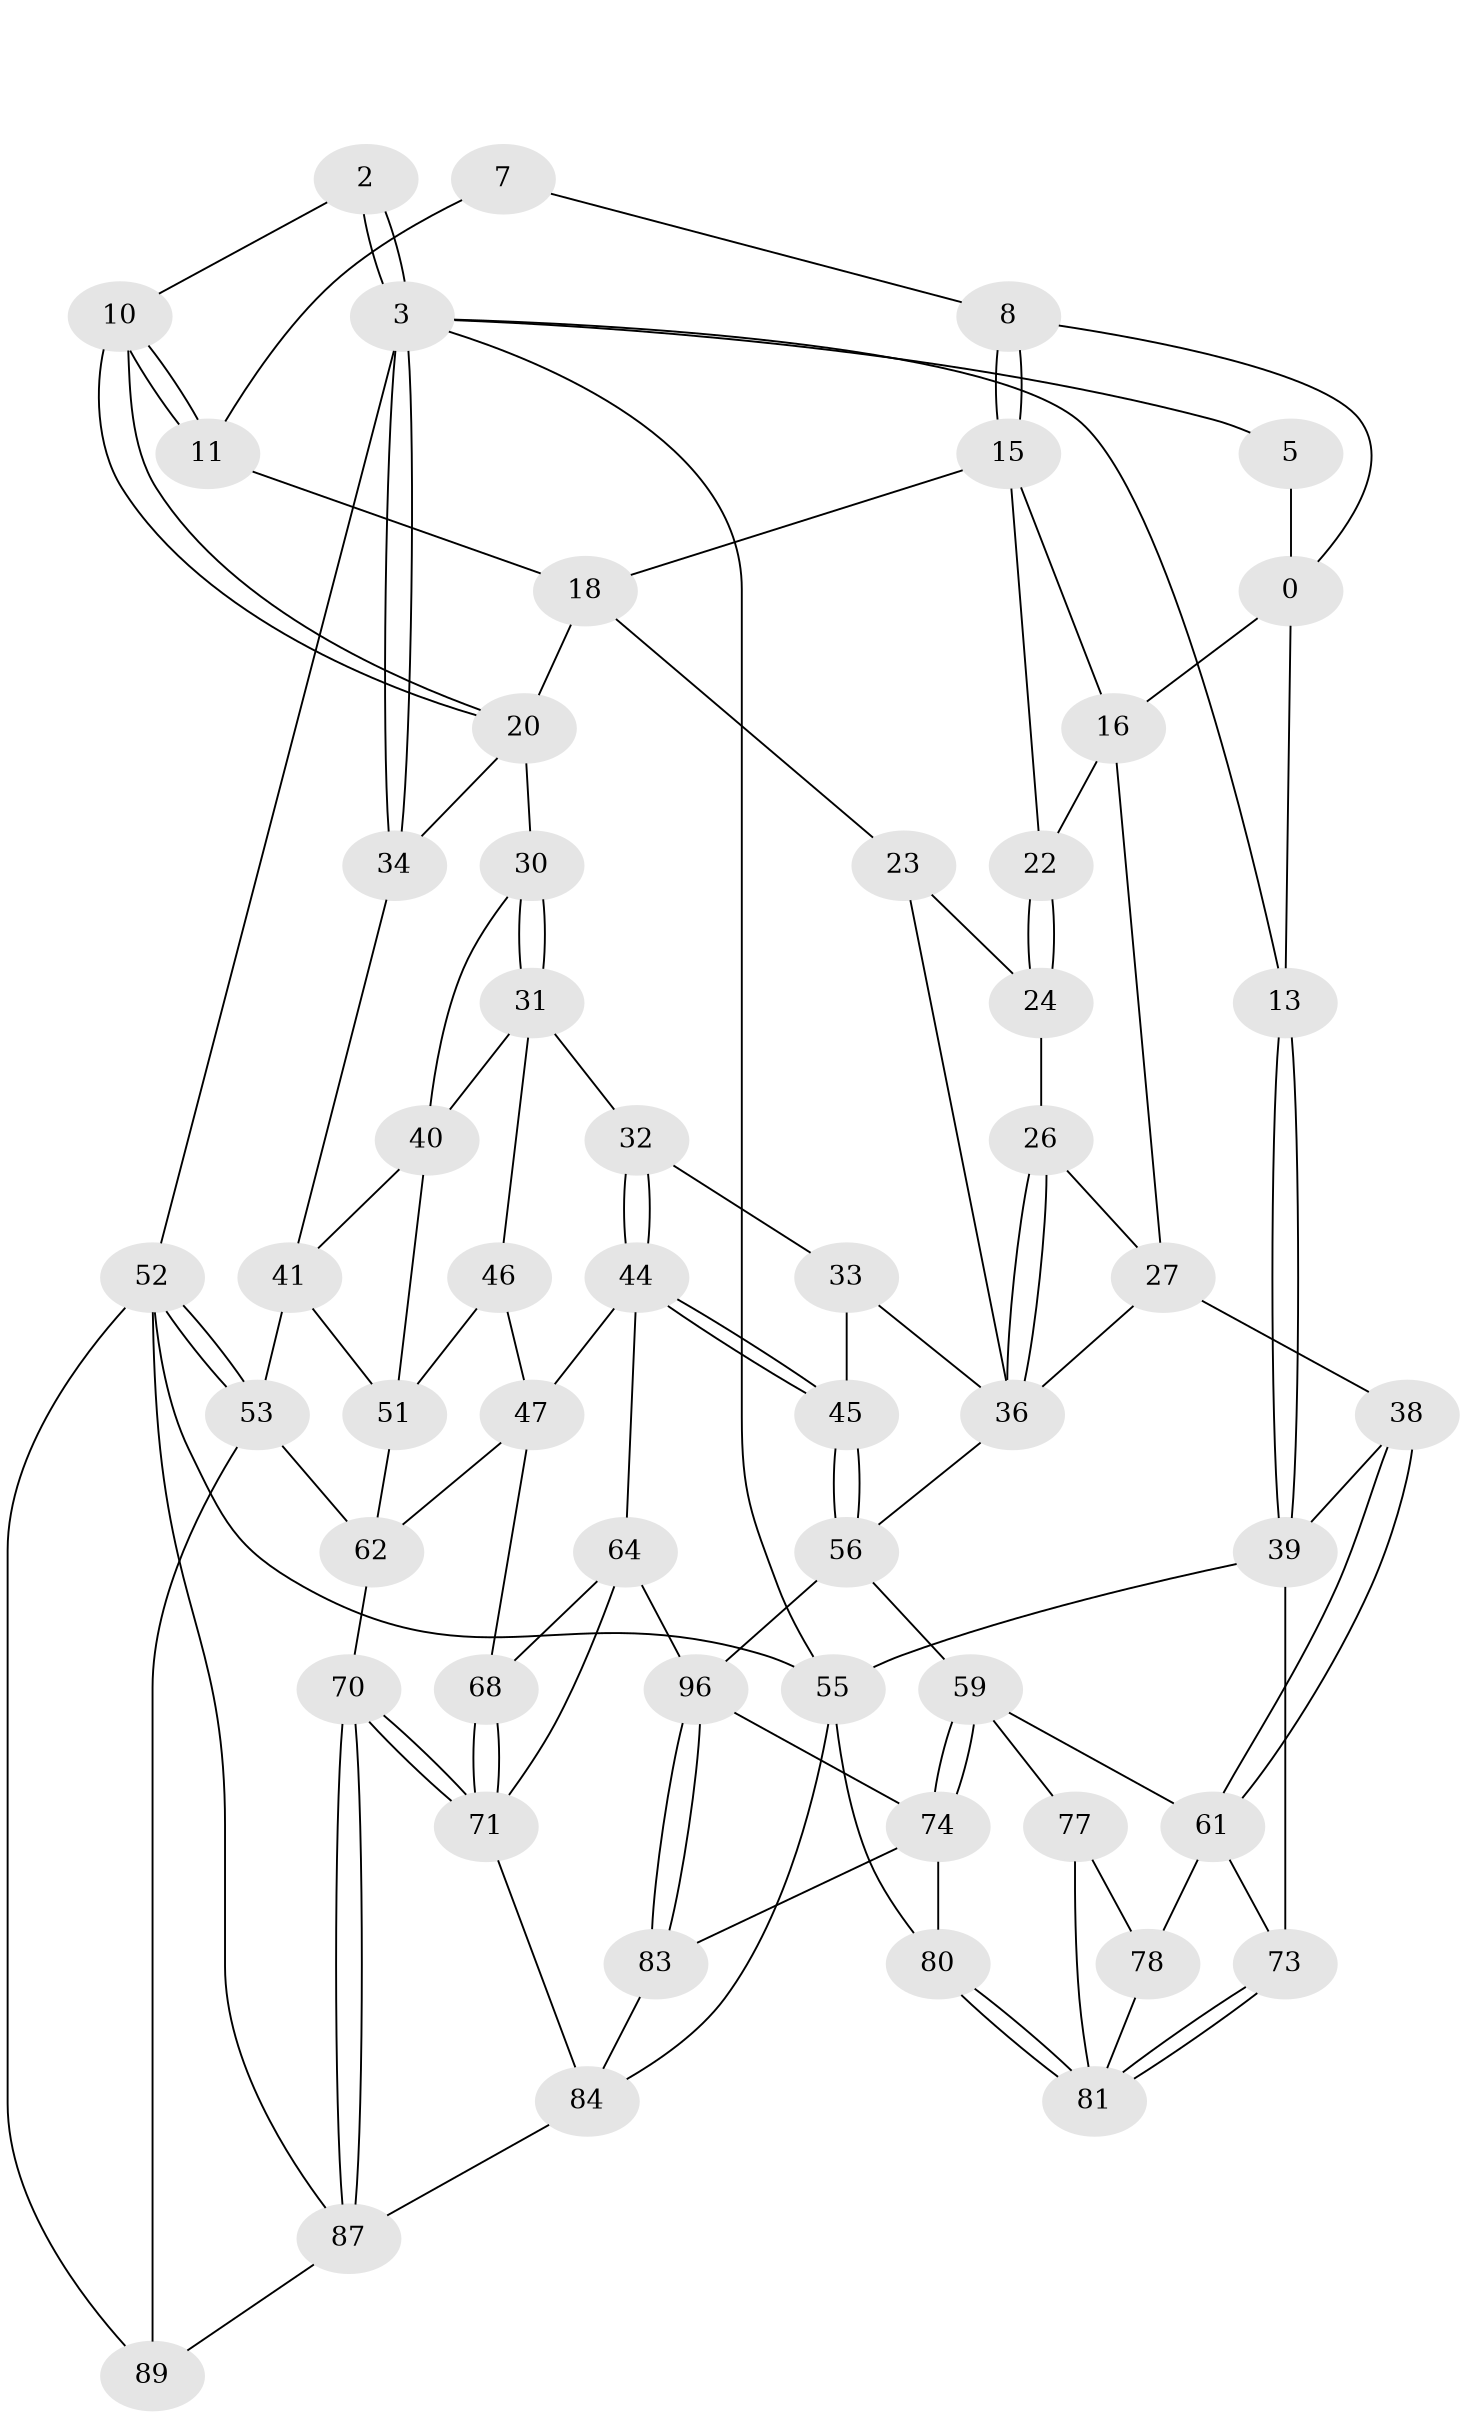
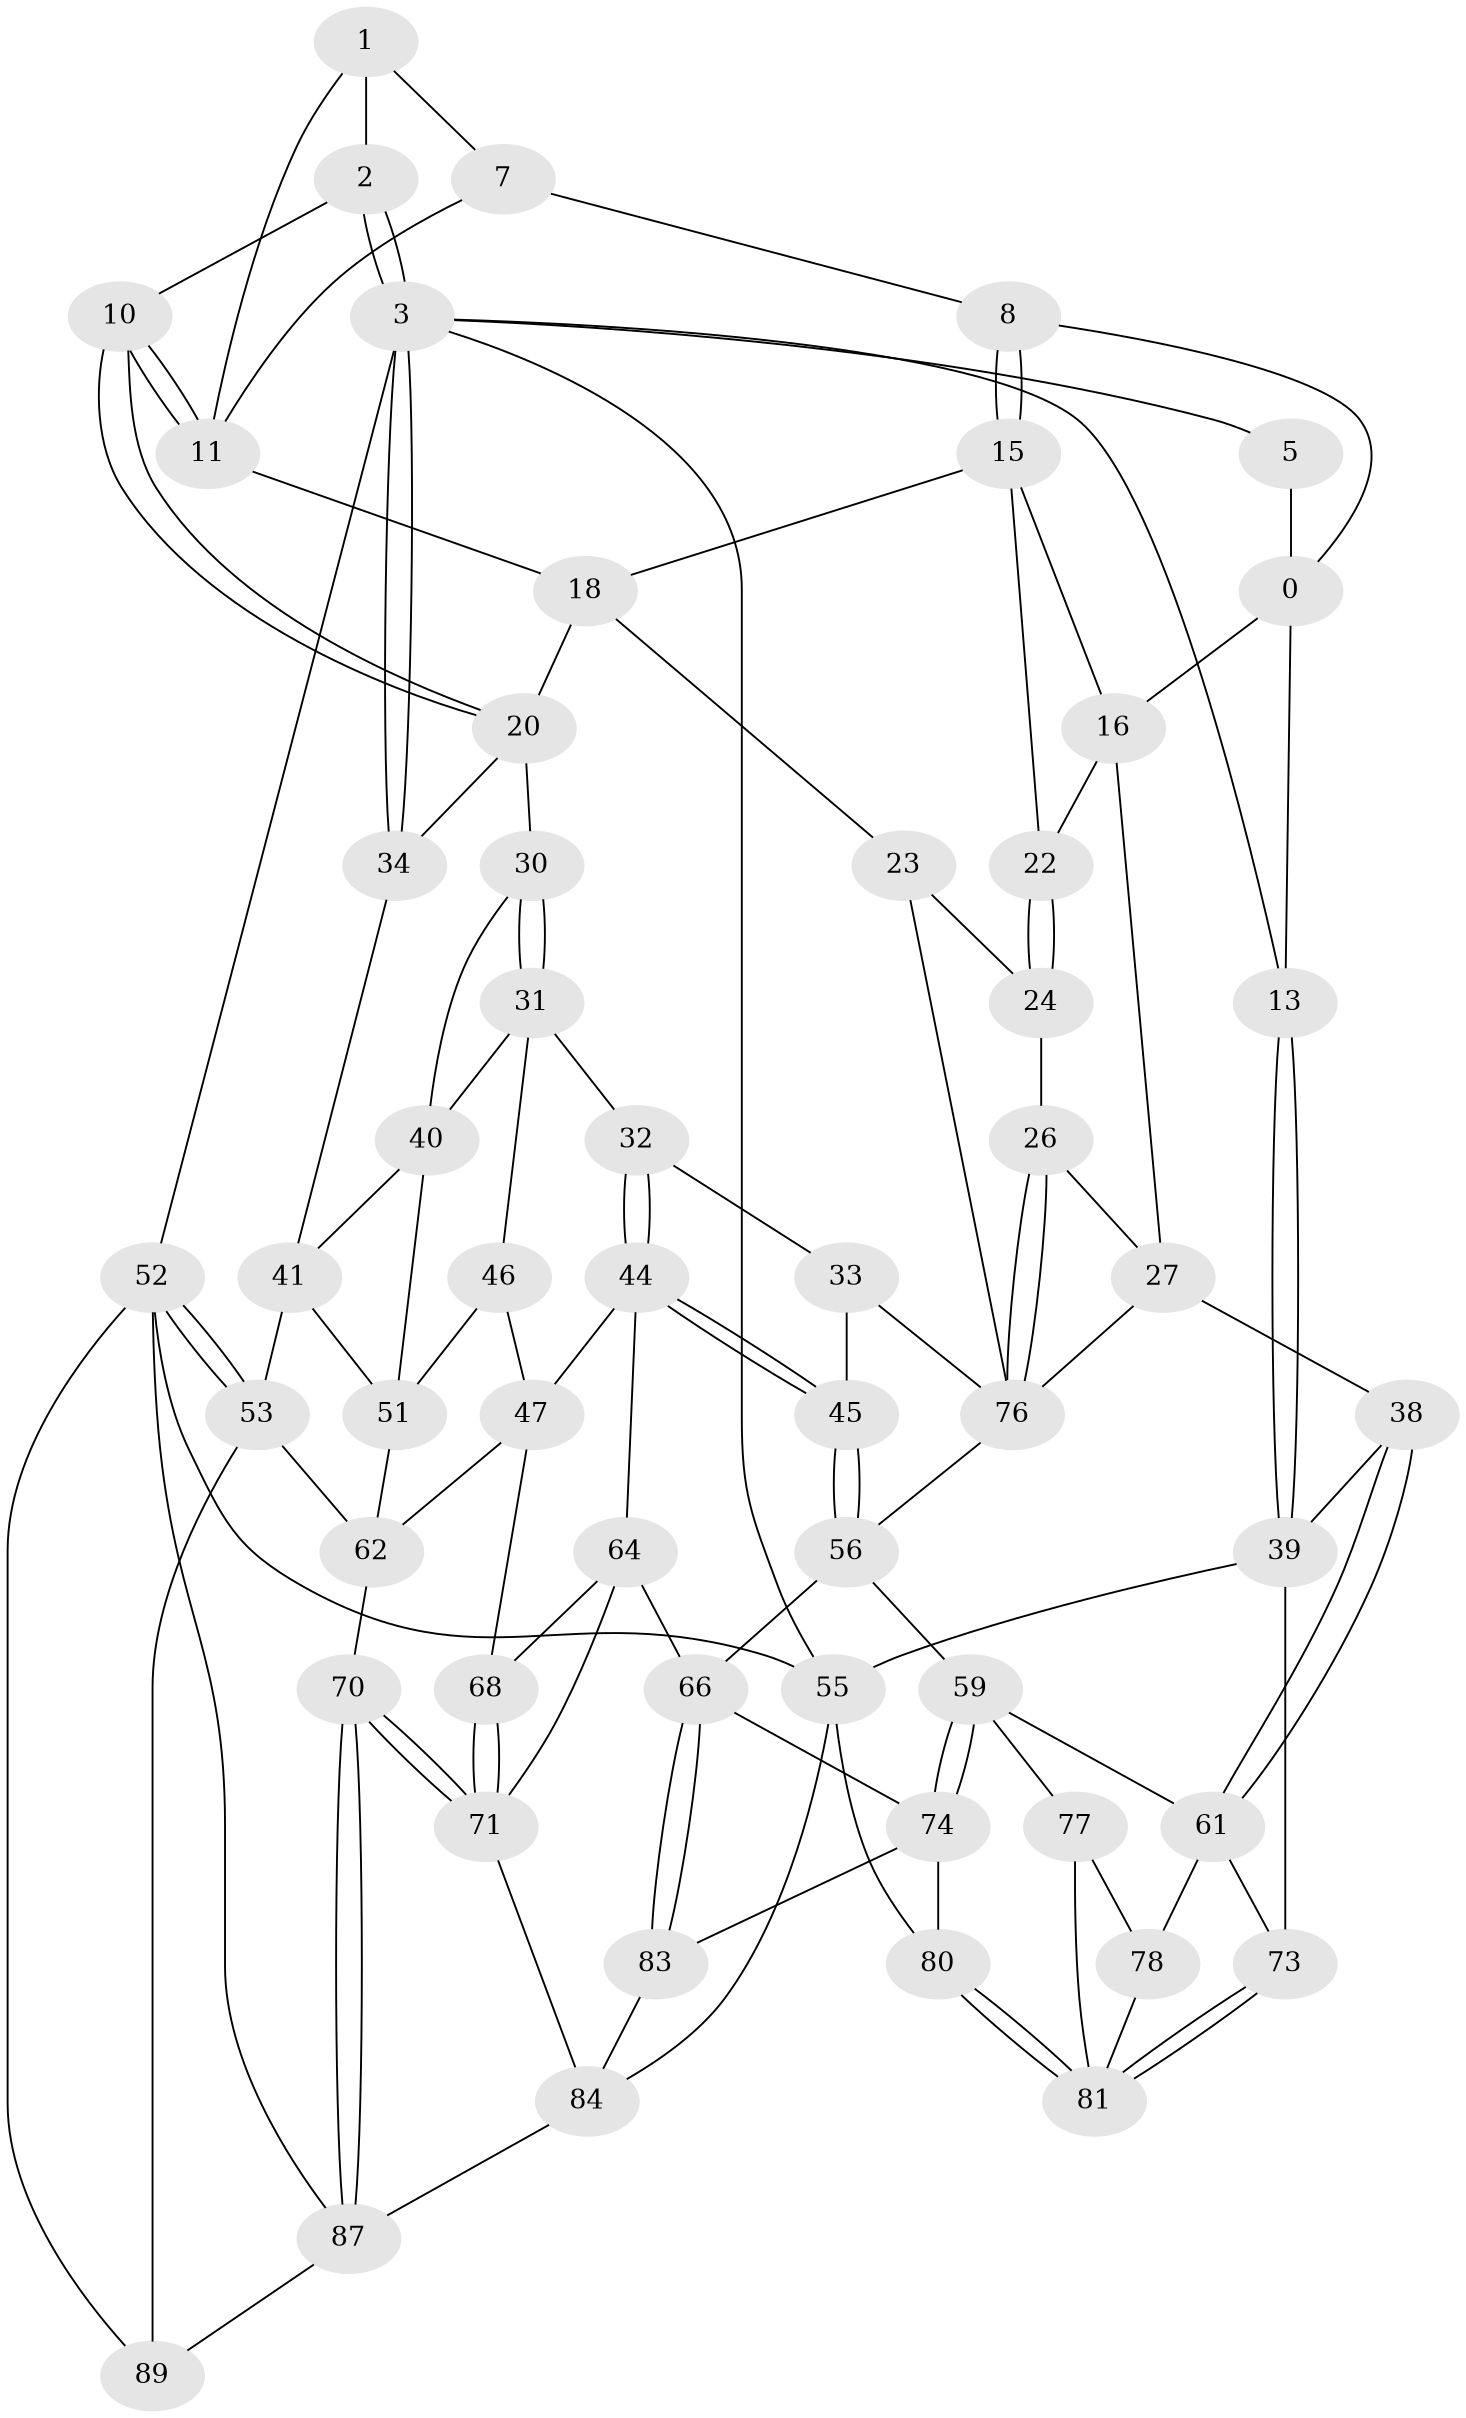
  graph {
    node [color=gray90 style=filled]
+   1 [super="+6"]
    2
    7
    11 [super="+14"]
    3 [super="+4"]
    10
    8
    18 [super="+21"]
    5
    13
    34
    52 [super="+90"]
    55 [super="+86"]
    20 [super="+29"]
    n15 [label=0 super="+12"]
    39 [super="+54"]
    41 [super="+50"]
    53 [super="+76"]
    87 [super="+88"]
    89
    80
    84 [super="+85"]
    16 [super="+17"]
    15 [super="+19"]
    22
    27 [super="+37"]
    30
    23 [super="+28"]
    73
    24 [super="+25"]
-   36 [super="+49"]
+   36 [super="+49" label=76]
    38
    31 [super="+43"]
    40 [super="+42"]
    26
    33 [super="+35"]
    45
    56 [super="+57"]
    61 [super="+72"]
    32
    46
    51 [super="+58"]
    44 [super="+48"]
    47 [super="+63"]
    64 [super="+65"]
    59 [super="+60"]
-   66 [super="+67" label=96]
+   66 [super="+67"]
    78
    81 [super="+82"]
    62 [super="+69"]
    68
    71 [super="+75"]
    70
    74 [super="+79"]
    77
    83
+   1 -- 2
+   1 -- 7
+   1 -- 11
    2 -- 3
    2 -- 3
    2 -- 10
    7 -- 11
    7 -- 8
    11 -- 18
    3 -- 5
    3 -- 13
    3 -- 34
    3 -- 34
    3 -- 52
    3 -- 55
    10 -- 11
    10 -- 11
    10 -- 20
    10 -- 20
    8 -- n15
    8 -- 15
    8 -- 15
    18 -- 20
    18 -- 23
    5 -- n15
    13 -- 39
    13 -- 39
    34 -- 41
    52 -- 55
    52 -- 53
    52 -- 53
    52 -- 87
    52 -- 89
    55 -- 80
    55 -- 84
    20 -- 34
    20 -- 30
    n15 -- 13
    n15 -- 16
    39 -- 55
    39 -- 73
    41 -- 53
    41 -- 51
    53 -- 89
    53 -- 62
    87 -- 89
    80 -- 81
    80 -- 81
    84 -- 87
    16 -- 22
    16 -- 27
    15 -- 18
    15 -- 16
    15 -- 22
    22 -- 24
    22 -- 24
    27 -- 36
    27 -- 38
    30 -- 31
    30 -- 31
    30 -- 40
    23 -- 24 [weight=2]
    23 -- 36
    73 -- 81
    73 -- 81
    24 -- 26
    36 -- 56
    38 -- 39
    38 -- 61
    38 -- 61
    31 -- 40
    31 -- 32
    31 -- 46
    40 -- 41
    40 -- 51
    26 -- 27
    26 -- 36
    26 -- 36
    33 -- 36
    33 -- 45
    45 -- 56
    45 -- 56
    56 -- 59
    56 -- 66
    61 -- 73
    61 -- 78
    32 -- 33
    32 -- 44
    32 -- 44
    46 -- 51
    46 -- 47
    51 -- 62
    44 -- 45
    44 -- 45
    44 -- 47
    44 -- 64
    47 -- 62
    47 -- 68
    64 -- 66
    64 -- 68
    64 -- 71
    59 -- 61
    59 -- 74
    59 -- 74
    59 -- 77
    66 -- 74
    66 -- 83
    66 -- 83
    78 -- 81
    62 -- 70
    68 -- 71
    68 -- 71
    71 -- 84
    70 -- 87
    70 -- 87
    70 -- 71
    70 -- 71
    74 -- 80
    74 -- 83
    77 -- 78
    77 -- 81
    83 -- 84
  }
